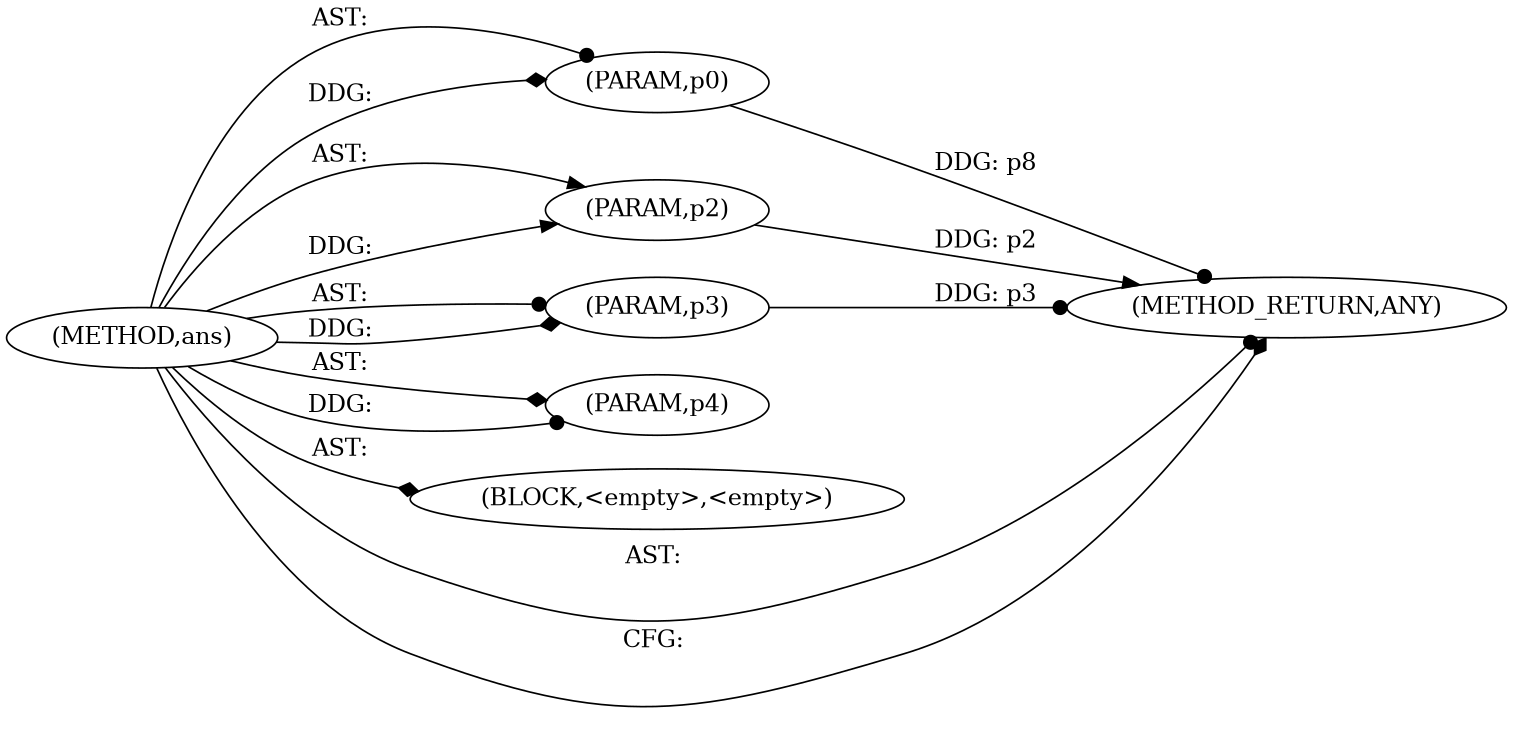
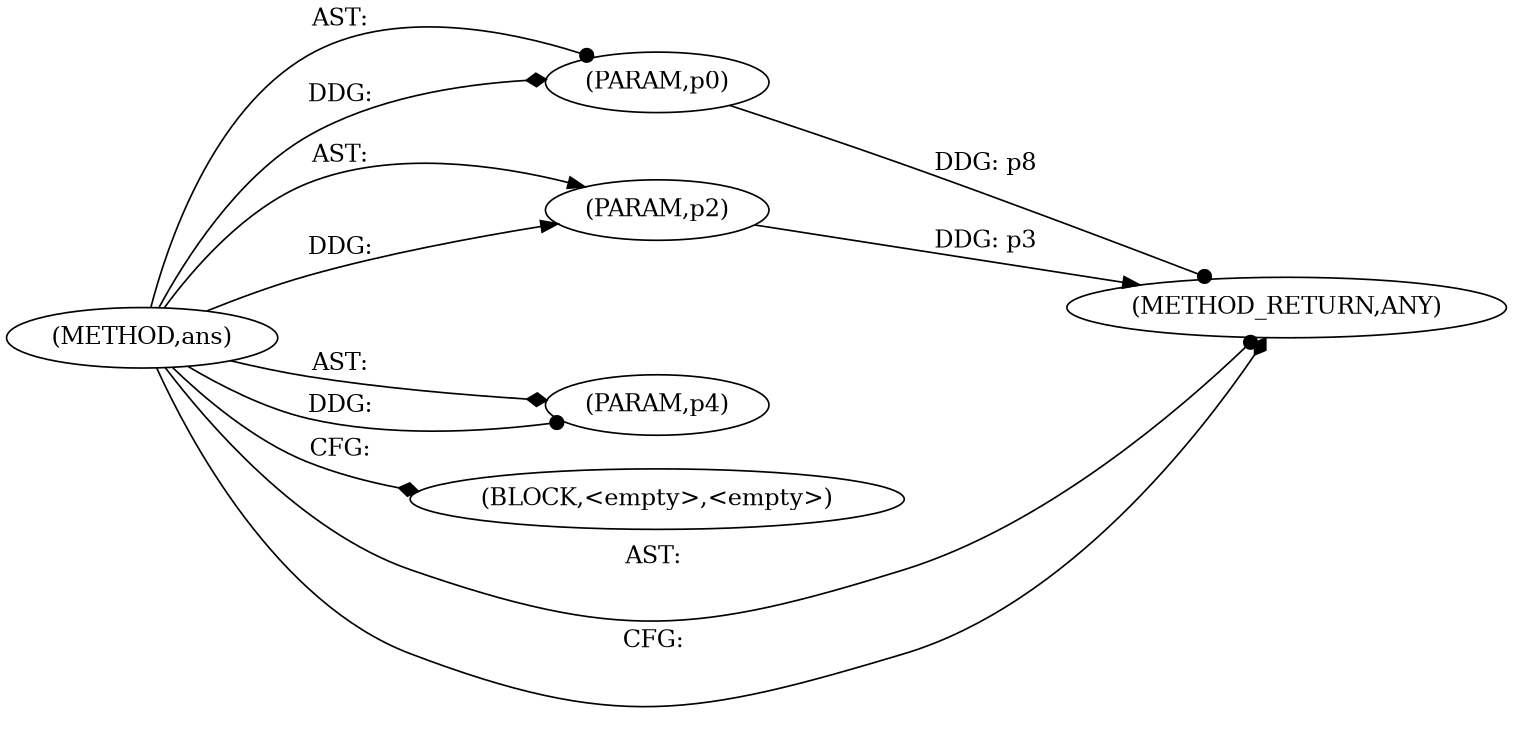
  digraph {
    rankdir=LR
    edge [arrowhead=dot]
    n1 [label=<(METHOD,ans)>]
    n2 [label=<(PARAM,p0)>]
    n3 [label=<(PARAM,p2)>]
-   n4 [label=<(PARAM,p3)>]
    n5 [label=<(PARAM,p4)>]
    n6 [label=<(BLOCK,&lt;empty&gt;,&lt;empty&gt;)>]
    n7 [label=<(METHOD_RETURN,ANY)>]
    n1 -> n2 [label="AST: "]
    n1 -> n2 [arrowhead=diamond label="DDG: "]
    n1 -> n3 [arrowhead=normal label="AST: "]
    n1 -> n3 [arrowhead=normal label="DDG: "]
-   n1 -> n4 [label="AST: "]
-   n1 -> n4 [arrowhead=diamond label="DDG: "]
    n1 -> n5 [arrowhead=diamond label="AST: "]
    n1 -> n5 [label="DDG: "]
-   n1 -> n6 [arrowhead=diamond label="AST: "]
+   n1 -> n6 [arrowhead=diamond label="CFG: "]
    n1 -> n7 [label="AST: "]
    n1 -> n7 [arrowhead=diamond label="CFG: "]
    n2 -> n7 [label="DDG: p8"]
-   n3 -> n7 [arrowhead=normal label="DDG: p2"]
-   n4 -> n7 [label="DDG: p3"]
+   n3 -> n7 [arrowhead=normal label="DDG: p3"]
  }
